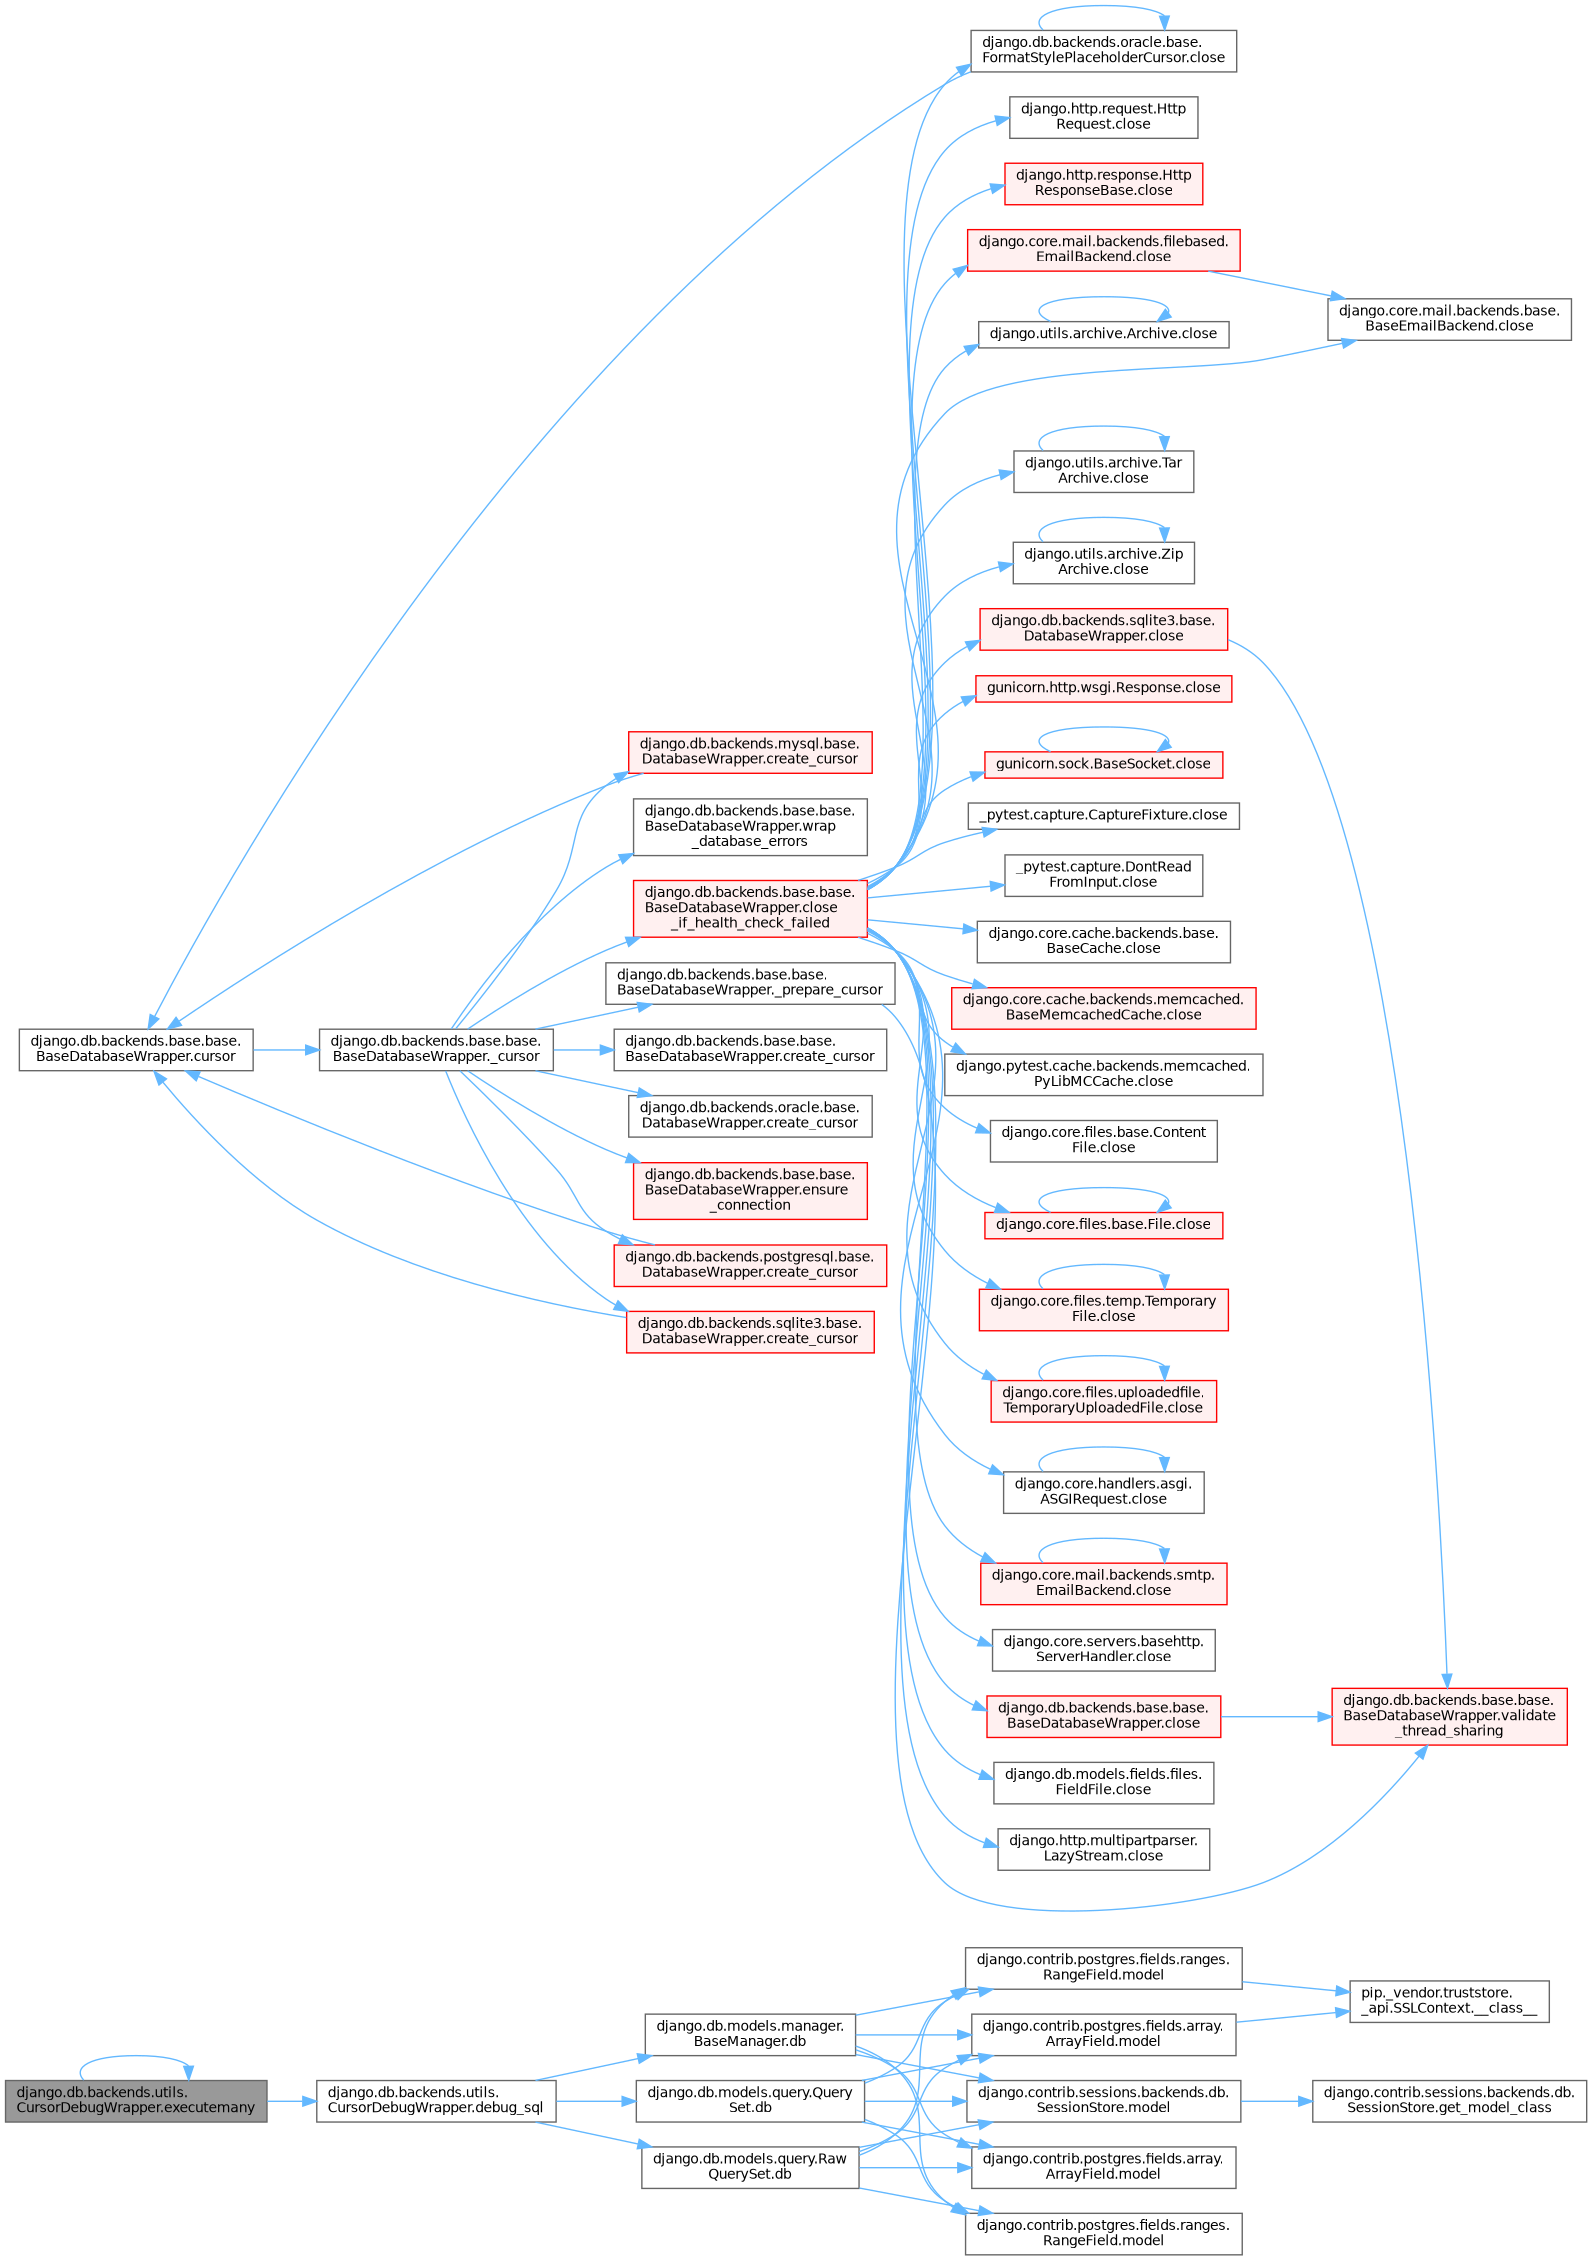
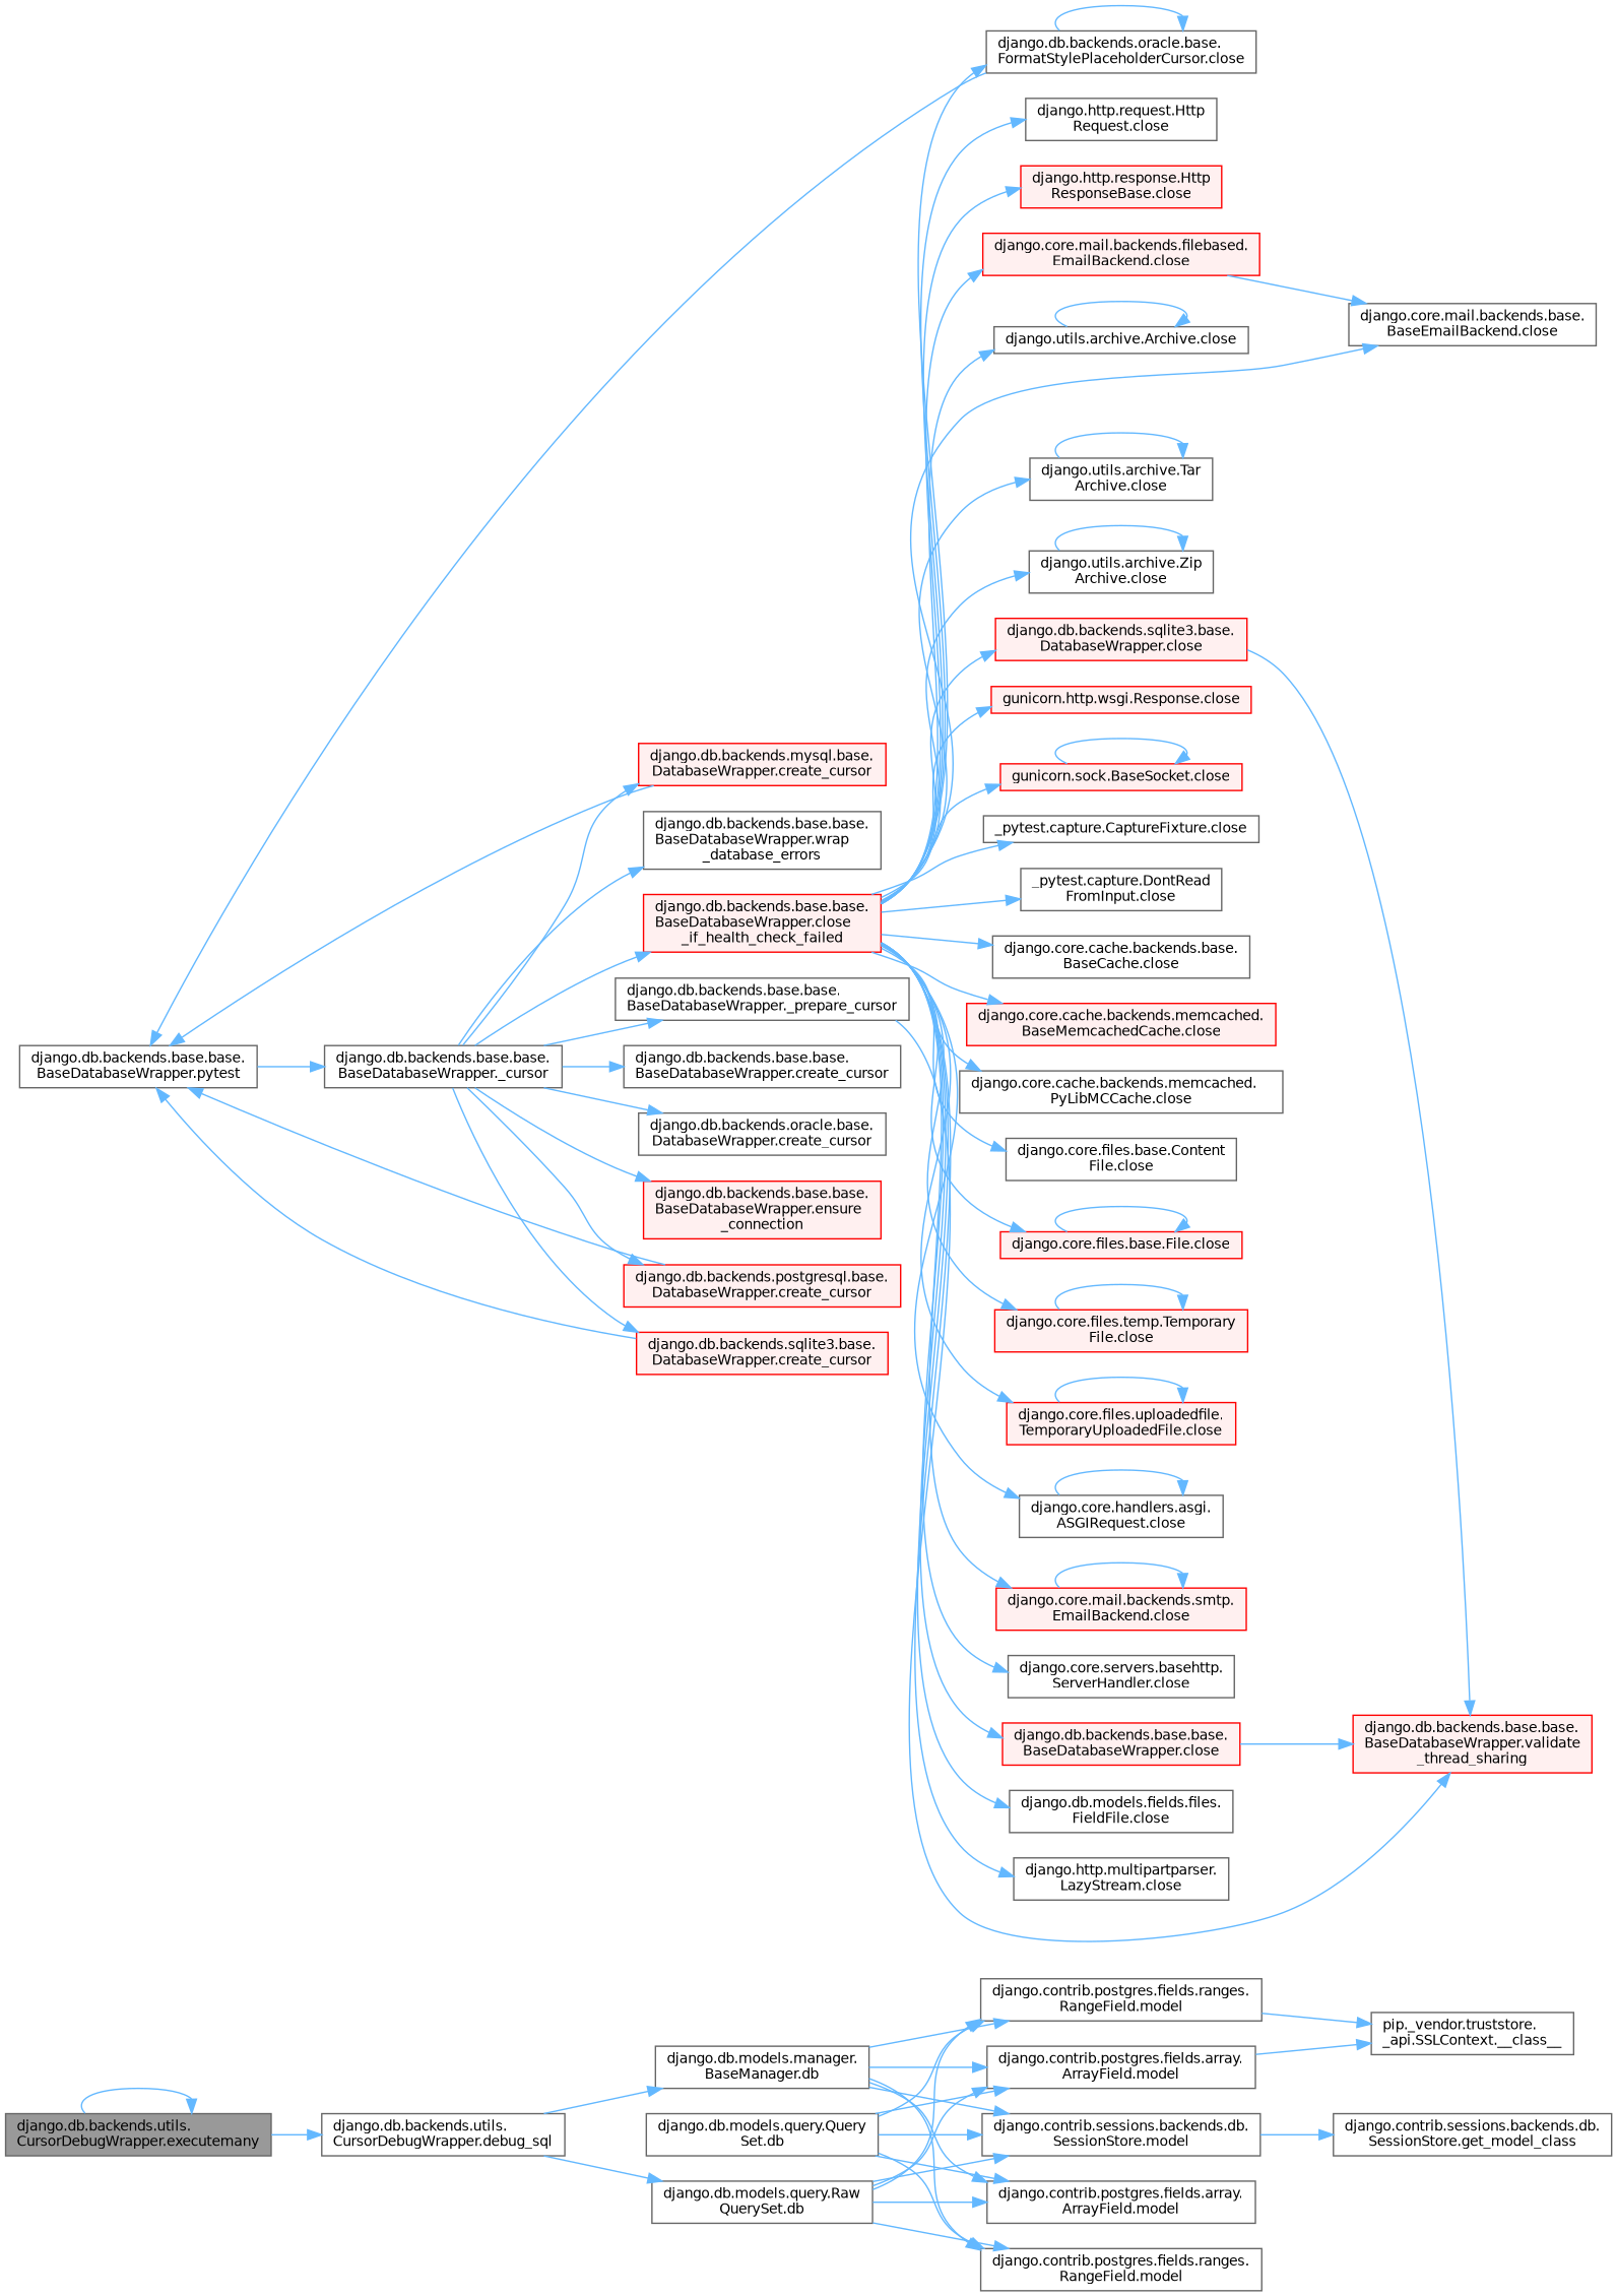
  digraph {
    rankdir=LR
    node [color=grey40 fillcolor=white fontname=Helvetica fontsize=10 shape=box style=filled]
    edge [color=steelblue1 fontname=Helvetica fontsize=10 labelfontname=Helvetica labelfontsize=10 style=solid]
    n1 [color=gray40 fillcolor=grey60 fontcolor=black height=0.2 label="django.db.backends.utils.\lCursorDebugWrapper.executemany" width=0.4]
    n2 [height=0.2 label="django.db.backends.utils.\lCursorDebugWrapper.debug_sql" width=0.4]
    n3 [height=0.2 label="django.db.models.manager.\lBaseManager.db" width=0.4]
    n4 [height=0.2 label="django.db.models.query.Query\lSet.db" width=0.4]
    n5 [height=0.2 label="django.db.models.query.Raw\lQuerySet.db" width=0.4]
-   n6 [height=0.2 label="django.db.backends.base.base.\lBaseDatabaseWrapper.cursor" width=0.4]
+   n6 [height=0.2 label="django.db.backends.base.base.\lBaseDatabaseWrapper.pytest" width=0.4]
    n7 [height=0.2 label="django.db.backends.base.base.\lBaseDatabaseWrapper._cursor" width=0.4]
    n8 [height=0.2 label="django.contrib.postgres.fields.array.\lArrayField.model" width=0.4]
    n9 [height=0.2 label="django.contrib.postgres.fields.array.\lArrayField.model" width=0.4]
    n10 [height=0.2 label="django.contrib.postgres.fields.ranges.\lRangeField.model" width=0.4]
    n11 [height=0.2 label="django.contrib.postgres.fields.ranges.\lRangeField.model" width=0.4]
    n12 [height=0.2 label="django.contrib.sessions.backends.db.\lSessionStore.model" width=0.4]
    n13 [height=0.2 label="django.db.backends.base.base.\lBaseDatabaseWrapper._prepare_cursor" width=0.4]
    n14 [color=red fillcolor="#FFF0F0" height=0.2 label="django.db.backends.base.base.\lBaseDatabaseWrapper.close\l_if_health_check_failed" width=0.4]
    n15 [height=0.2 label="django.db.backends.base.base.\lBaseDatabaseWrapper.create_cursor" width=0.4]
    n16 [color=red fillcolor="#FFF0F0" height=0.2 label="django.db.backends.mysql.base.\lDatabaseWrapper.create_cursor" width=0.4]
    n17 [height=0.2 label="django.db.backends.oracle.base.\lDatabaseWrapper.create_cursor" width=0.4]
    n18 [color=red fillcolor="#FFF0F0" height=0.2 label="django.db.backends.postgresql.base.\lDatabaseWrapper.create_cursor" width=0.4]
    n19 [color=red fillcolor="#FFF0F0" height=0.2 label="django.db.backends.sqlite3.base.\lDatabaseWrapper.create_cursor" width=0.4]
    n20 [color=red fillcolor="#FFF0F0" height=0.2 label="django.db.backends.base.base.\lBaseDatabaseWrapper.ensure\l_connection" width=0.4]
    n21 [height=0.2 label="django.db.backends.base.base.\lBaseDatabaseWrapper.wrap\l_database_errors" width=0.4]
    n22 [color=red fillcolor="#FFF0F0" height=0.2 label="django.db.backends.base.base.\lBaseDatabaseWrapper.validate\l_thread_sharing" width=0.4]
    n23 [height=0.2 label="_pytest.capture.CaptureFixture.close" width=0.4]
    n24 [height=0.2 label="_pytest.capture.DontRead\lFromInput.close" width=0.4]
    n25 [height=0.2 label="django.core.cache.backends.base.\lBaseCache.close" width=0.4]
    n26 [color=red fillcolor="#FFF0F0" height=0.2 label="django.core.cache.backends.memcached.\lBaseMemcachedCache.close" width=0.4]
-   n27 [height=0.2 label="django.pytest.cache.backends.memcached.\lPyLibMCCache.close" width=0.4]
+   n27 [height=0.2 label="django.core.cache.backends.memcached.\lPyLibMCCache.close" width=0.4]
    n28 [height=0.2 label="django.core.files.base.Content\lFile.close" width=0.4]
    n29 [color=red fillcolor="#FFF0F0" height=0.2 label="django.core.files.base.File.close" width=0.4]
    n30 [color=red fillcolor="#FFF0F0" height=0.2 label="django.core.files.temp.Temporary\lFile.close" width=0.4]
    n31 [color=red fillcolor="#FFF0F0" height=0.2 label="django.core.files.uploadedfile.\lTemporaryUploadedFile.close" width=0.4]
    n32 [height=0.2 label="django.core.handlers.asgi.\lASGIRequest.close" width=0.4]
    n33 [height=0.2 label="django.core.mail.backends.base.\lBaseEmailBackend.close" width=0.4]
    n34 [color=red fillcolor="#FFF0F0" height=0.2 label="django.core.mail.backends.filebased.\lEmailBackend.close" width=0.4]
    n35 [color=red fillcolor="#FFF0F0" height=0.2 label="django.core.mail.backends.smtp.\lEmailBackend.close" width=0.4]
    n36 [height=0.2 label="django.core.servers.basehttp.\lServerHandler.close" width=0.4]
    n37 [color=red fillcolor="#FFF0F0" height=0.2 label="django.db.backends.base.base.\lBaseDatabaseWrapper.close" width=0.4]
    n38 [height=0.2 label="django.db.backends.oracle.base.\lFormatStylePlaceholderCursor.close" width=0.4]
    n39 [color=red fillcolor="#FFF0F0" height=0.2 label="django.db.backends.sqlite3.base.\lDatabaseWrapper.close" width=0.4]
    n40 [height=0.2 label="django.db.models.fields.files.\lFieldFile.close" width=0.4]
    n41 [height=0.2 label="django.http.multipartparser.\lLazyStream.close" width=0.4]
    n42 [height=0.2 label="django.http.request.Http\lRequest.close" width=0.4]
    n43 [color=red fillcolor="#FFF0F0" height=0.2 label="django.http.response.Http\lResponseBase.close" width=0.4]
    n44 [height=0.2 label="django.utils.archive.Archive.close" width=0.4]
    n45 [height=0.2 label="django.utils.archive.Tar\lArchive.close" width=0.4]
    n46 [height=0.2 label="django.utils.archive.Zip\lArchive.close" width=0.4]
    n47 [color=red fillcolor="#FFF0F0" height=0.2 label="gunicorn.http.wsgi.Response.close" width=0.4]
    n48 [color=red fillcolor="#FFF0F0" height=0.2 label="gunicorn.sock.BaseSocket.close" width=0.4]
    n49 [height=0.2 label="pip._vendor.truststore.\l_api.SSLContext.__class__" width=0.4]
    n50 [height=0.2 label="django.contrib.sessions.backends.db.\lSessionStore.get_model_class" width=0.4]
    n1 -> n1
    n1 -> n2
    n2 -> n3
-   n2 -> n4
    n2 -> n5
    n3 -> n8
    n3 -> n9
    n3 -> n10
    n3 -> n11
    n3 -> n12
    n4 -> n8
    n4 -> n9
    n4 -> n10
    n4 -> n11
    n4 -> n12
    n5 -> n8
    n5 -> n9
    n5 -> n10
    n5 -> n11
    n5 -> n12
    n6 -> n7
    n7 -> n13
    n7 -> n14
    n7 -> n15
    n7 -> n16
    n7 -> n17
    n7 -> n18
    n7 -> n19
    n7 -> n20
    n7 -> n21
    n8 -> n49
    n10 -> n49
    n12 -> n50
    n13 -> n22
    n14 -> n23
    n14 -> n24
    n14 -> n25
    n14 -> n26
    n14 -> n27
    n14 -> n28
    n14 -> n29
    n14 -> n30
    n14 -> n31
    n14 -> n32
    n14 -> n33
    n14 -> n34
    n14 -> n35
    n14 -> n36
    n14 -> n37
    n14 -> n38
    n14 -> n39
    n14 -> n40
    n14 -> n41
    n14 -> n42
    n14 -> n43
    n14 -> n44
    n14 -> n45
    n14 -> n46
    n14 -> n47
    n14 -> n48
    n16 -> n6
    n18 -> n6
    n19 -> n6
    n29 -> n29
    n30 -> n30
    n31 -> n31
    n32 -> n32
    n34 -> n33
    n35 -> n35
    n37 -> n22
    n38 -> n6
    n38 -> n38
    n39 -> n22
    n44 -> n44
    n45 -> n45
    n46 -> n46
    n48 -> n48
  }
